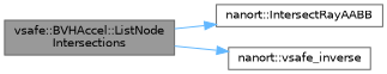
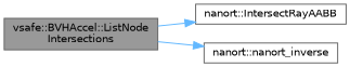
  digraph {
    rankdir=LR
    node [color=grey40 fillcolor=white fontname=Helvetica fontsize=10 shape=box style=filled]
    edge [color=steelblue1 fontname=Helvetica fontsize=10 labelfontname=Helvetica labelfontsize=10 style=solid]
    n1 [color=gray40 fillcolor=grey60 fontcolor=black height=0.2 label="vsafe::BVHAccel::ListNode\lIntersections" width=0.4]
    n2 [height=0.2 label="nanort::IntersectRayAABB" width=0.4]
-   n3 [height=0.2 label="nanort::vsafe_inverse" width=0.4]
+   n3 [height=0.2 label="nanort::nanort_inverse" width=0.4]
    n1 -> n2
    n1 -> n3
  }
